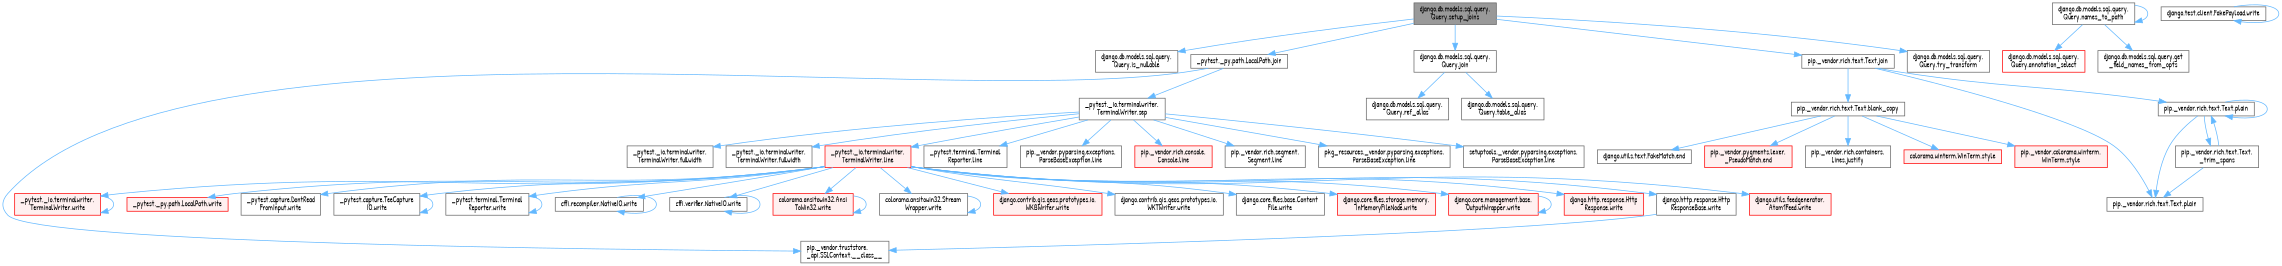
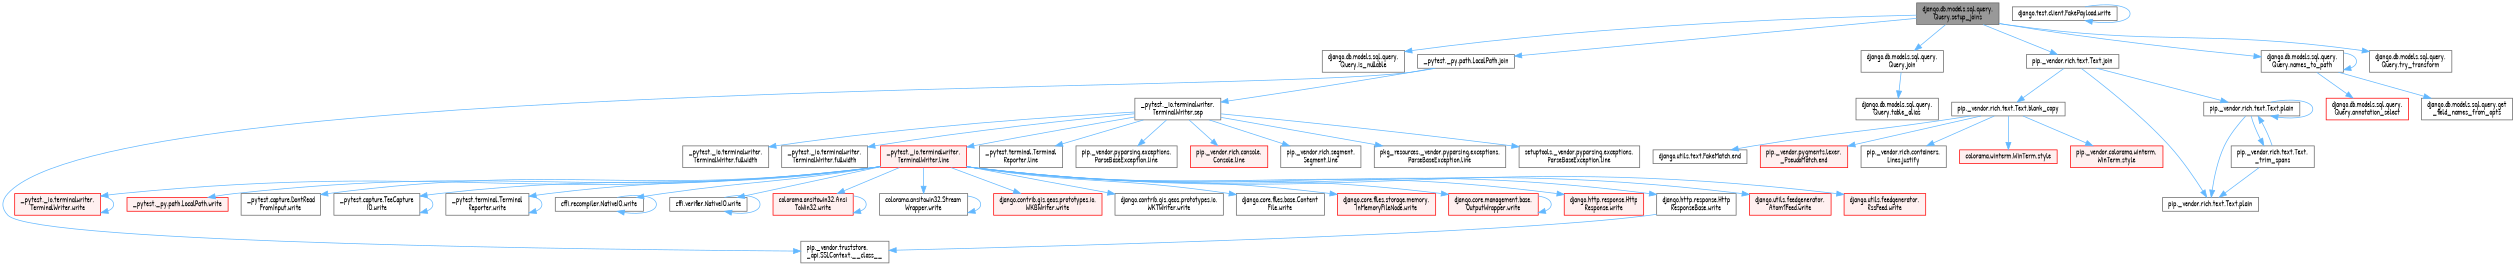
  digraph {
    fontname="Patrick Hand"
    rankdir=TB
    node [color=grey40 fillcolor=white fontname="Patrick Hand" fontsize=10 shape=box style=filled]
    edge [color=steelblue1 fontname="Patrick Hand" fontsize=10 labelfontname=Helvetica labelfontsize=10 style=solid]
    n1 [color=gray40 fillcolor=grey60 fontcolor=black height=0.2 label="django.db.models.sql.query.\lQuery.setup_joins" width=0.4]
    n2 [height=0.2 label="django.db.models.sql.query.\lQuery.is_nullable" width=0.4]
    n3 [height=0.2 label="_pytest._py.path.LocalPath.join" width=0.4]
    n4 [height=0.2 label="django.db.models.sql.query.\lQuery.join" width=0.4]
    n5 [height=0.2 label="pip._vendor.rich.text.Text.join" width=0.4]
    n6 [height=0.2 label="django.db.models.sql.query.\lQuery.names_to_path" width=0.4]
    n7 [height=0.2 label="django.db.models.sql.query.\lQuery.try_transform" width=0.4]
    n8 [height=0.2 label="pip._vendor.truststore.\l_api.SSLContext.__class__" width=0.4]
    n9 [height=0.2 label="_pytest._io.terminalwriter.\lTerminalWriter.sep" width=0.4]
-   n10 [height=0.2 label="django.db.models.sql.query.\lQuery.ref_alias" width=0.4]
    n11 [height=0.2 label="django.db.models.sql.query.\lQuery.table_alias" width=0.4]
    n12 [height=0.2 label="pip._vendor.rich.text.Text.blank_copy" width=0.4]
    n13 [height=0.2 label="pip._vendor.rich.text.Text.plain" width=0.4]
    n14 [height=0.2 label="pip._vendor.rich.text.Text.plain" width=0.4]
    n15 [color=red height=0.2 label="django.db.models.sql.query.\lQuery.annotation_select" width=0.4]
    n16 [height=0.2 label="django.db.models.sql.query.get\l_field_names_from_opts" width=0.4]
    n17 [height=0.2 label="_pytest._io.terminalwriter.\lTerminalWriter.fullwidth" width=0.4]
    n18 [height=0.2 label="_pytest._io.terminalwriter.\lTerminalWriter.fullwidth" width=0.4]
    n19 [color=red fillcolor="#FFF0F0" height=0.2 label="_pytest._io.terminalwriter.\lTerminalWriter.line" width=0.4]
    n20 [height=0.2 label="_pytest.terminal.Terminal\lReporter.line" width=0.4]
    n21 [height=0.2 label="pip._vendor.pyparsing.exceptions.\lParseBaseException.line" width=0.4]
    n22 [color=red fillcolor="#FFF0F0" height=0.2 label="pip._vendor.rich.console.\lConsole.line" width=0.4]
    n23 [height=0.2 label="pip._vendor.rich.segment.\lSegment.line" width=0.4]
    n24 [height=0.2 label="pkg_resources._vendor.pyparsing.exceptions.\lParseBaseException.line" width=0.4]
    n25 [height=0.2 label="setuptools._vendor.pyparsing.exceptions.\lParseBaseException.line" width=0.4]
    n26 [color=red fillcolor="#FFF0F0" height=0.2 label="_pytest._io.terminalwriter.\lTerminalWriter.write" width=0.4]
    n27 [color=red fillcolor="#FFF0F0" height=0.2 label="_pytest._py.path.LocalPath.write" width=0.4]
    n28 [height=0.2 label="_pytest.capture.DontRead\lFromInput.write" width=0.4]
    n29 [height=0.2 label="_pytest.capture.TeeCapture\lIO.write" width=0.4]
    n30 [height=0.2 label="_pytest.terminal.Terminal\lReporter.write" width=0.4]
    n31 [height=0.2 label="cffi.recompiler.NativeIO.write" width=0.4]
    n32 [height=0.2 label="cffi.verifier.NativeIO.write" width=0.4]
    n33 [color=red fillcolor="#FFF0F0" height=0.2 label="colorama.ansitowin32.Ansi\lToWin32.write" width=0.4]
    n34 [height=0.2 label="colorama.ansitowin32.Stream\lWrapper.write" width=0.4]
    n35 [color=red fillcolor="#FFF0F0" height=0.2 label="django.contrib.gis.geos.prototypes.io.\lWKBWriter.write" width=0.4]
    n36 [height=0.2 label="django.contrib.gis.geos.prototypes.io.\lWKTWriter.write" width=0.4]
    n37 [height=0.2 label="django.core.files.base.Content\lFile.write" width=0.4]
    n38 [color=red fillcolor="#FFF0F0" height=0.2 label="django.core.files.storage.memory.\lInMemoryFileNode.write" width=0.4]
    n39 [color=red fillcolor="#FFF0F0" height=0.2 label="django.core.management.base.\lOutputWrapper.write" width=0.4]
    n40 [color=red fillcolor="#FFF0F0" height=0.2 label="django.http.response.Http\lResponse.write" width=0.4]
    n41 [height=0.2 label="django.http.response.Http\lResponseBase.write" width=0.4]
    n42 [color=red fillcolor="#FFF0F0" height=0.2 label="django.utils.feedgenerator.\lAtom1Feed.write" width=0.4]
+   n43 [color=red fillcolor="#FFF0F0" height=0.2 label="django.utils.feedgenerator.\lRssFeed.write" width=0.4]
    n44 [height=0.2 label="django.test.client.FakePayload.write" width=0.4]
    n45 [height=0.2 label="django.utils.text.FakeMatch.end" width=0.4]
    n46 [color=red fillcolor="#FFF0F0" height=0.2 label="pip._vendor.pygments.lexer.\l_PseudoMatch.end" width=0.4]
    n47 [height=0.2 label="pip._vendor.rich.containers.\lLines.justify" width=0.4]
    n48 [color=red fillcolor="#FFF0F0" height=0.2 label="colorama.winterm.WinTerm.style" width=0.4]
    n49 [color=red fillcolor="#FFF0F0" height=0.2 label="pip._vendor.colorama.winterm.\lWinTerm.style" width=0.4]
    n50 [height=0.2 label="pip._vendor.rich.text.Text.\l_trim_spans" width=0.4]
    n1 -> n2
    n1 -> n3
    n1 -> n4
    n1 -> n5
+   n1 -> n6
    n1 -> n7
    n3 -> n8
    n3 -> n9
-   n4 -> n10
    n4 -> n11
    n5 -> n12
    n5 -> n13
    n5 -> n14
    n6 -> n6
    n6 -> n15
    n6 -> n16
    n9 -> n17
    n9 -> n18
    n9 -> n19
    n9 -> n20
    n9 -> n21
    n9 -> n22
    n9 -> n23
    n9 -> n24
    n9 -> n25
    n12 -> n45
    n12 -> n46
    n12 -> n47
    n12 -> n48
    n12 -> n49
    n14 -> n13
    n14 -> n14
    n14 -> n50
    n19 -> n26
    n19 -> n27
    n19 -> n28
    n19 -> n29
    n19 -> n30
    n19 -> n31
    n19 -> n32
    n19 -> n33
    n19 -> n34
    n19 -> n35
    n19 -> n36
    n19 -> n37
    n19 -> n38
    n19 -> n39
    n19 -> n40
    n19 -> n41
    n19 -> n42
+   n19 -> n43
    n26 -> n26
    n29 -> n29
    n30 -> n30
    n31 -> n31
    n32 -> n32
    n33 -> n33
    n34 -> n34
    n39 -> n39
    n41 -> n8
    n44 -> n44
    n50 -> n13
    n50 -> n14
  }
